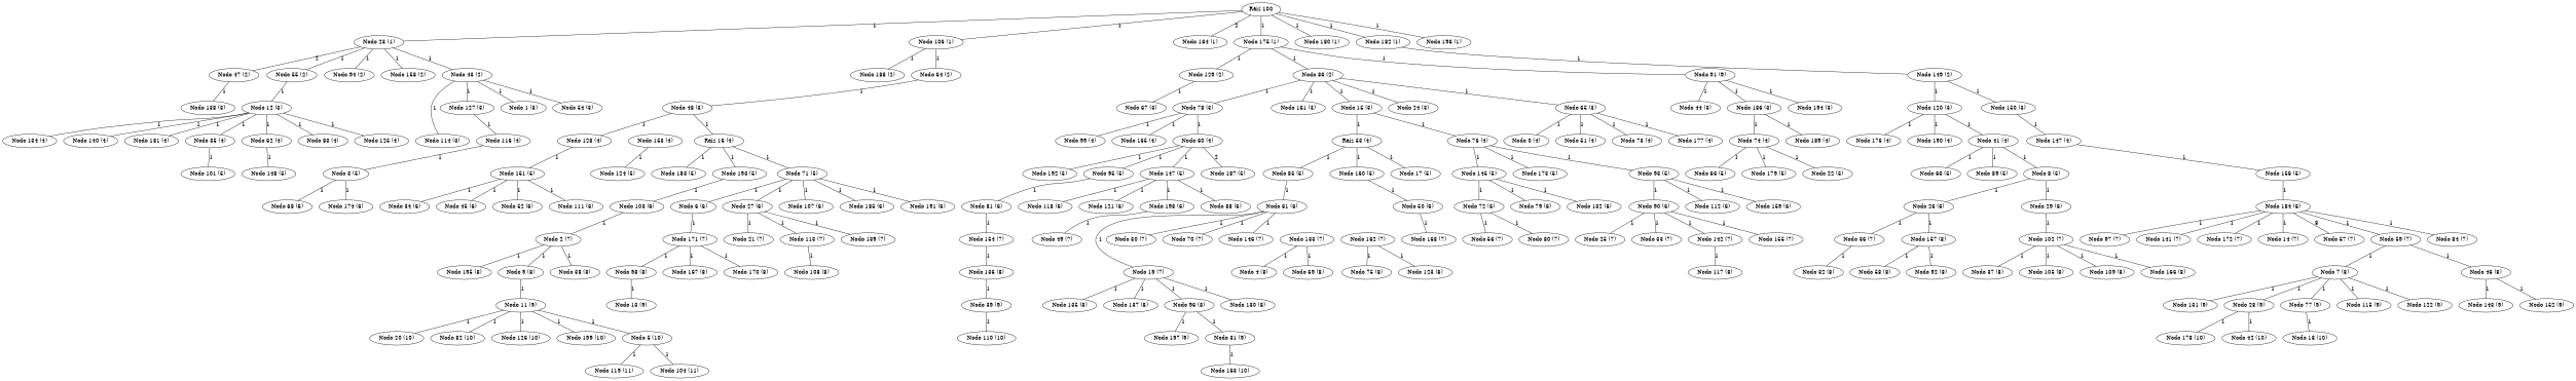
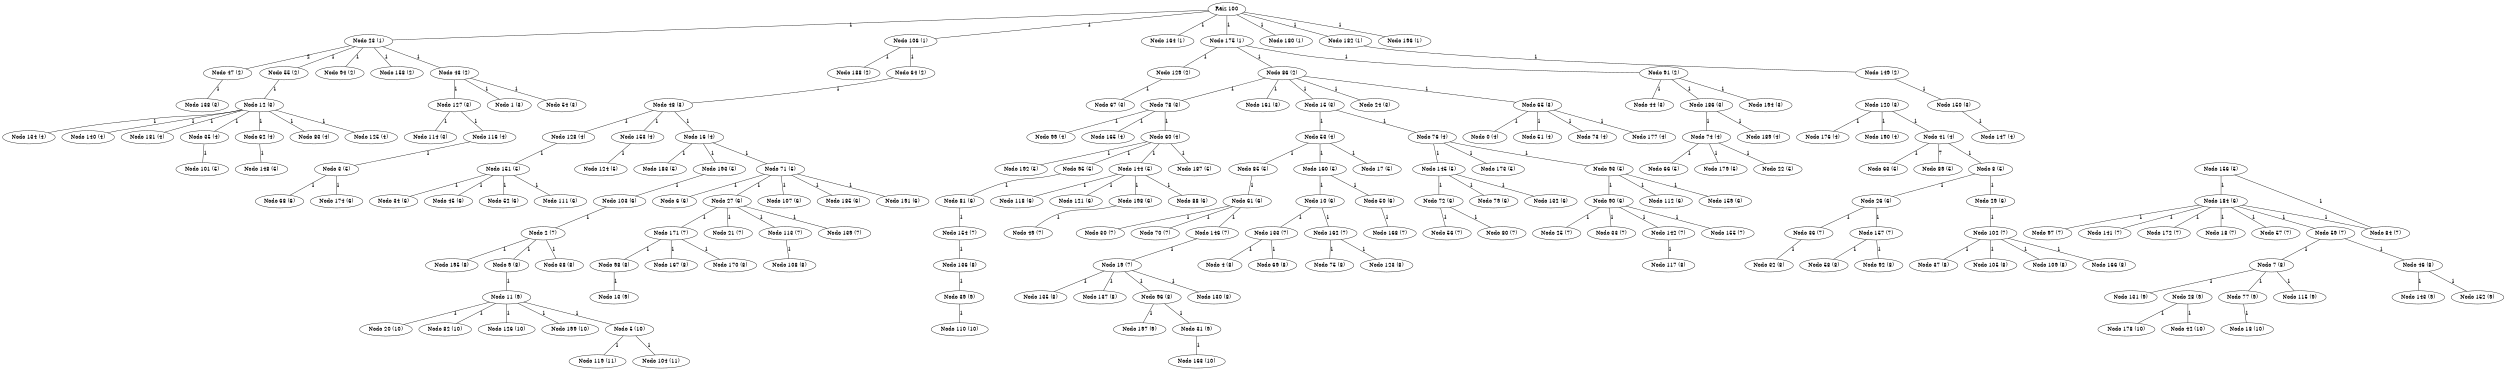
  graph {
    n1 [label="Raiz 100"]
    n2 [label="Nodo 23 (1)"]
    n3 [label="Nodo 106 (1)"]
    n4 [label="Nodo 164 (1)"]
    n5 [label="Nodo 175 (1)"]
    n6 [label="Nodo 180 (1)"]
    n7 [label="Nodo 182 (1)"]
    n8 [label="Nodo 196 (1)"]
    n9 [label="Nodo 43 (2)"]
    n10 [label="Nodo 47 (2)"]
    n11 [label="Nodo 55 (2)"]
    n12 [label="Nodo 94 (2)"]
    n13 [label="Nodo 158 (2)"]
    n14 [label="Nodo 64 (2)"]
    n15 [label="Nodo 188 (2)"]
    n16 [label="Nodo 86 (2)"]
-   n17 [label="Nodo 91 (9)"]
+   n17 [label="Nodo 91 (2)"]
    n18 [label="Nodo 129 (2)"]
    n19 [label="Nodo 149 (2)"]
    n20 [label="Nodo 1 (3)"]
    n21 [label="Nodo 54 (3)"]
    n22 [label="Nodo 114 (3)"]
    n23 [label="Nodo 127 (3)"]
    n24 [label="Nodo 138 (3)"]
    n25 [label="Nodo 12 (3)"]
    n26 [label="Nodo 48 (3)"]
    n27 [label="Nodo 15 (3)"]
    n28 [label="Nodo 24 (3)"]
    n29 [label="Nodo 65 (3)"]
    n30 [label="Nodo 78 (3)"]
    n31 [label="Nodo 161 (3)"]
    n32 [label="Nodo 44 (3)"]
    n33 [label="Nodo 186 (3)"]
    n34 [label="Nodo 194 (3)"]
    n35 [label="Nodo 67 (3)"]
    n36 [label="Nodo 120 (3)"]
    n37 [label="Nodo 150 (3)"]
    n38 [label="Nodo 116 (4)"]
    n39 [label="Nodo 35 (4)"]
    n40 [label="Nodo 62 (4)"]
    n41 [label="Nodo 83 (4)"]
    n42 [label="Nodo 125 (4)"]
    n43 [label="Nodo 134 (4)"]
    n44 [label="Nodo 140 (4)"]
    n45 [label="Nodo 181 (4)"]
-   n46 [label="Raiz 16 (4)"]
+   n46 [label="Nodo 16 (4)"]
    n47 [label="Nodo 128 (4)"]
    n48 [label="Nodo 153 (4)"]
-   n49 [label="Raiz 53 (4)"]
+   n49 [label="Nodo 53 (4)"]
    n50 [label="Nodo 76 (4)"]
    n51 [label="Nodo 0 (4)"]
    n52 [label="Nodo 51 (4)"]
    n53 [label="Nodo 73 (4)"]
    n54 [label="Nodo 177 (4)"]
    n55 [label="Nodo 60 (4)"]
    n56 [label="Nodo 99 (4)"]
    n57 [label="Nodo 165 (4)"]
    n58 [label="Nodo 74 (4)"]
    n59 [label="Nodo 189 (4)"]
    n60 [label="Nodo 41 (4)"]
    n61 [label="Nodo 176 (4)"]
    n62 [label="Nodo 190 (4)"]
    n63 [label="Nodo 147 (4)"]
    n64 [label="Nodo 3 (5)"]
    n65 [label="Nodo 101 (5)"]
    n66 [label="Nodo 148 (5)"]
    n67 [label="Nodo 71 (5)"]
    n68 [label="Nodo 183 (5)"]
    n69 [label="Nodo 193 (5)"]
    n70 [label="Nodo 151 (5)"]
    n71 [label="Nodo 124 (5)"]
    n72 [label="Nodo 17 (5)"]
    n73 [label="Nodo 85 (5)"]
    n74 [label="Nodo 160 (5)"]
    n75 [label="Nodo 93 (5)"]
    n76 [label="Nodo 145 (5)"]
    n77 [label="Nodo 173 (5)"]
    n78 [label="Nodo 95 (5)"]
-   n79 [label="Nodo 147 (5)"]
+   n79 [label="Nodo 144 (5)"]
    n80 [label="Nodo 187 (5)"]
    n81 [label="Nodo 192 (5)"]
    n82 [label="Nodo 22 (5)"]
    n83 [label="Nodo 66 (5)"]
    n84 [label="Nodo 179 (5)"]
    n85 [label="Nodo 8 (5)"]
    n86 [label="Nodo 63 (5)"]
    n87 [label="Nodo 89 (5)"]
    n88 [label="Nodo 156 (5)"]
    n89 [label="Nodo 68 (6)"]
    n90 [label="Nodo 174 (6)"]
    n91 [label="Nodo 6 (6)"]
    n92 [label="Nodo 27 (6)"]
    n93 [label="Nodo 107 (6)"]
    n94 [label="Nodo 185 (6)"]
    n95 [label="Nodo 191 (6)"]
    n96 [label="Nodo 103 (6)"]
    n97 [label="Nodo 34 (6)"]
    n98 [label="Nodo 45 (6)"]
    n99 [label="Nodo 52 (6)"]
    n100 [label="Nodo 111 (6)"]
    n101 [label="Nodo 61 (6)"]
+   n102 [label="Nodo 10 (6)"]
    n103 [label="Nodo 50 (6)"]
    n104 [label="Nodo 90 (6)"]
    n105 [label="Nodo 112 (6)"]
    n106 [label="Nodo 159 (6)"]
    n107 [label="Nodo 72 (6)"]
    n108 [label="Nodo 79 (6)"]
    n109 [label="Nodo 132 (6)"]
    n110 [label="Nodo 81 (6)"]
    n111 [label="Nodo 88 (6)"]
    n112 [label="Nodo 118 (6)"]
    n113 [label="Nodo 121 (6)"]
    n114 [label="Nodo 198 (6)"]
    n115 [label="Nodo 26 (6)"]
    n116 [label="Nodo 29 (6)"]
    n117 [label="Nodo 184 (6)"]
    n118 [label="Nodo 171 (7)"]
    n119 [label="Nodo 21 (7)"]
    n120 [label="Nodo 113 (7)"]
    n121 [label="Nodo 139 (7)"]
    n122 [label="Nodo 2 (7)"]
    n123 [label="Nodo 19 (7)"]
    n124 [label="Nodo 30 (7)"]
    n125 [label="Nodo 70 (7)"]
    n126 [label="Nodo 146 (7)"]
    n127 [label="Nodo 133 (7)"]
    n128 [label="Nodo 162 (7)"]
    n129 [label="Nodo 168 (7)"]
    n130 [label="Nodo 25 (7)"]
    n131 [label="Nodo 33 (7)"]
    n132 [label="Nodo 142 (7)"]
    n133 [label="Nodo 155 (7)"]
    n134 [label="Nodo 56 (7)"]
    n135 [label="Nodo 80 (7)"]
    n136 [label="Nodo 154 (7)"]
    n137 [label="Nodo 49 (7)"]
    n138 [label="Nodo 36 (7)"]
-   n139 [label="Nodo 157 (8)"]
+   n139 [label="Nodo 157 (7)"]
    n140 [label="Nodo 102 (7)"]
-   n141 [label="Nodo 14 (7)"]
+   n141 [label="Nodo 18 (7)"]
    n142 [label="Nodo 57 (7)"]
    n143 [label="Nodo 59 (7)"]
    n144 [label="Nodo 84 (7)"]
    n145 [label="Nodo 97 (7)"]
    n146 [label="Nodo 141 (7)"]
    n147 [label="Nodo 172 (7)"]
    n148 [label="Nodo 98 (8)"]
    n149 [label="Nodo 167 (8)"]
    n150 [label="Nodo 170 (8)"]
    n151 [label="Nodo 108 (8)"]
    n152 [label="Nodo 9 (8)"]
    n153 [label="Nodo 38 (8)"]
    n154 [label="Nodo 195 (8)"]
    n155 [label="Nodo 96 (8)"]
    n156 [label="Nodo 130 (8)"]
    n157 [label="Nodo 135 (8)"]
    n158 [label="Nodo 137 (8)"]
    n159 [label="Nodo 4 (8)"]
    n160 [label="Nodo 69 (8)"]
    n161 [label="Nodo 75 (8)"]
    n162 [label="Nodo 123 (8)"]
    n163 [label="Nodo 117 (8)"]
    n164 [label="Nodo 136 (8)"]
    n165 [label="Nodo 32 (8)"]
    n166 [label="Nodo 58 (8)"]
    n167 [label="Nodo 92 (8)"]
    n168 [label="Nodo 37 (8)"]
    n169 [label="Nodo 105 (8)"]
    n170 [label="Nodo 109 (8)"]
    n171 [label="Nodo 166 (8)"]
    n172 [label="Nodo 7 (8)"]
    n173 [label="Nodo 46 (8)"]
    n174 [label="Nodo 13 (9)"]
    n175 [label="Nodo 11 (9)"]
    n176 [label="Nodo 31 (9)"]
    n177 [label="Nodo 197 (9)"]
    n178 [label="Nodo 39 (9)"]
    n179 [label="Nodo 28 (9)"]
    n180 [label="Nodo 77 (9)"]
    n181 [label="Nodo 115 (9)"]
-   n182 [label="Nodo 122 (9)"]
    n183 [label="Nodo 131 (9)"]
    n184 [label="Nodo 143 (9)"]
    n185 [label="Nodo 152 (9)"]
    n186 [label="Nodo 5 (10)"]
    n187 [label="Nodo 20 (10)"]
    n188 [label="Nodo 82 (10)"]
    n189 [label="Nodo 126 (10)"]
    n190 [label="Nodo 199 (10)"]
    n191 [label="Nodo 163 (10)"]
    n192 [label="Nodo 110 (10)"]
    n193 [label="Nodo 42 (10)"]
    n194 [label="Nodo 178 (10)"]
    n195 [label="Nodo 18 (10)"]
    n196 [label="Nodo 104 (11)"]
    n197 [label="Nodo 119 (11)"]
    n1 -- n2 [label=1]
    n1 -- n3 [label=1]
-   n1 -- n4 [label=2]
+   n1 -- n4 [label=1]
    n1 -- n5 [label=1]
    n1 -- n6 [label=1]
    n1 -- n7 [label=1]
    n1 -- n8 [label=1]
    n2 -- n9 [label=1]
    n2 -- n10 [label=2]
    n2 -- n11 [label=1]
    n2 -- n12 [label=1]
    n2 -- n13 [label=1]
    n3 -- n14 [label=1]
    n3 -- n15 [label=1]
    n5 -- n16 [label=1]
    n5 -- n17 [label=1]
    n5 -- n18 [label=1]
    n7 -- n19 [label=1]
    n9 -- n20 [label=1]
    n9 -- n21 [label=1]
-   n9 -- n22 [label=1]
+   n23 -- n22 [label=1]
    n9 -- n23 [label=1]
    n10 -- n24 [label=1]
    n11 -- n25 [label=1]
    n14 -- n26 [label=1]
    n16 -- n27 [label=1]
    n16 -- n28 [label=1]
    n16 -- n29 [label=1]
    n16 -- n30 [label=1]
    n16 -- n31 [label=1]
    n17 -- n32 [label=1]
    n17 -- n33 [label=1]
    n17 -- n34 [label=1]
    n18 -- n35 [label=1]
-   n19 -- n36 [label=1]
    n19 -- n37 [label=1]
    n23 -- n38 [label=1]
    n25 -- n39 [label=1]
    n25 -- n40 [label=1]
    n25 -- n41 [label=1]
    n25 -- n42 [label=1]
    n25 -- n43 [label=1]
    n25 -- n44 [label=1]
    n25 -- n45 [label=1]
    n26 -- n46 [label=1]
    n26 -- n47 [label=1]
+   n26 -- n48 [label=1]
    n27 -- n49 [label=1]
    n27 -- n50 [label=1]
    n29 -- n51 [label=1]
    n29 -- n52 [label=1]
    n29 -- n53 [label=1]
    n29 -- n54 [label=1]
    n30 -- n55 [label=1]
    n30 -- n56 [label=1]
    n30 -- n57 [label=1]
    n33 -- n58 [label=1]
    n33 -- n59 [label=1]
    n36 -- n60 [label=1]
    n36 -- n61 [label=1]
    n36 -- n62 [label=1]
    n37 -- n63 [label=1]
    n38 -- n64 [label=1]
    n39 -- n65 [label=1]
    n40 -- n66 [label=1]
    n46 -- n67 [label=1]
    n46 -- n68 [label=1]
    n46 -- n69 [label=1]
    n47 -- n70 [label=1]
    n48 -- n71 [label=1]
    n49 -- n72 [label=1]
    n49 -- n73 [label=1]
    n49 -- n74 [label=1]
    n50 -- n75 [label=1]
    n50 -- n76 [label=1]
    n50 -- n77 [label=1]
    n55 -- n78 [label=1]
    n55 -- n79 [label=1]
-   n55 -- n80 [label=2]
+   n55 -- n80 [label=1]
    n55 -- n81 [label=1]
    n58 -- n82 [label=1]
    n58 -- n83 [label=1]
    n58 -- n84 [label=1]
    n60 -- n85 [label=1]
    n60 -- n86 [label=1]
-   n60 -- n87 [label=1]
-   n63 -- n88 [label=1]
+   n60 -- n87 [label=7]
+   n144 -- n88 [label=1]
    n64 -- n89 [label=1]
    n64 -- n90 [label=1]
    n67 -- n91 [label=1]
    n67 -- n92 [label=1]
    n67 -- n93 [label=1]
    n67 -- n94 [label=1]
    n67 -- n95 [label=1]
    n69 -- n96 [label=1]
    n70 -- n97 [label=1]
    n70 -- n98 [label=1]
    n70 -- n99 [label=1]
    n70 -- n100 [label=1]
    n73 -- n101 [label=1]
+   n74 -- n102 [label=1]
    n74 -- n103 [label=1]
    n75 -- n104 [label=1]
    n75 -- n105 [label=1]
    n75 -- n106 [label=1]
    n76 -- n107 [label=1]
    n76 -- n108 [label=1]
    n76 -- n109 [label=1]
    n78 -- n110 [label=1]
    n79 -- n111 [label=1]
    n79 -- n112 [label=1]
    n79 -- n113 [label=1]
    n79 -- n114 [label=1]
    n85 -- n115 [label=1]
    n85 -- n116 [label=1]
    n88 -- n117 [label=1]
-   n91 -- n118 [label=1]
+   n92 -- n118 [label=1]
    n92 -- n119 [label=1]
    n92 -- n120 [label=1]
    n92 -- n121 [label=1]
    n96 -- n122 [label=1]
-   n101 -- n123 [label=1]
+   n126 -- n123 [label=1]
    n101 -- n124 [label=1]
    n101 -- n125 [label=1]
    n101 -- n126 [label=1]
+   n102 -- n127 [label=1]
+   n102 -- n128 [label=1]
    n103 -- n129 [label=1]
    n104 -- n130 [label=1]
    n104 -- n131 [label=1]
    n104 -- n132 [label=1]
    n104 -- n133 [label=1]
    n107 -- n134 [label=1]
    n107 -- n135 [label=1]
    n110 -- n136 [label=1]
    n114 -- n137 [label=1]
    n115 -- n138 [label=1]
    n115 -- n139 [label=1]
    n116 -- n140 [label=1]
    n117 -- n141 [label=1]
-   n117 -- n142 [label=8]
+   n117 -- n142 [label=1]
    n117 -- n143 [label=1]
    n117 -- n144 [label=1]
    n117 -- n145 [label=1]
    n117 -- n146 [label=1]
    n117 -- n147 [label=1]
    n118 -- n148 [label=1]
    n118 -- n149 [label=1]
    n118 -- n150 [label=1]
    n120 -- n151 [label=1]
    n122 -- n152 [label=1]
    n122 -- n153 [label=1]
    n122 -- n154 [label=1]
    n123 -- n155 [label=1]
    n123 -- n156 [label=1]
    n123 -- n157 [label=1]
    n123 -- n158 [label=1]
    n127 -- n159 [label=1]
    n127 -- n160 [label=1]
    n128 -- n161 [label=1]
    n128 -- n162 [label=1]
    n132 -- n163 [label=1]
    n136 -- n164 [label=1]
    n138 -- n165 [label=1]
    n139 -- n166 [label=1]
    n139 -- n167 [label=1]
    n140 -- n168 [label=1]
    n140 -- n169 [label=1]
    n140 -- n170 [label=1]
    n140 -- n171 [label=1]
    n143 -- n172 [label=1]
    n143 -- n173 [label=1]
    n148 -- n174 [label=1]
    n152 -- n175 [label=1]
    n155 -- n176 [label=1]
    n155 -- n177 [label=1]
    n164 -- n178 [label=1]
-   n172 -- n179 [label=1]
    n172 -- n180 [label=1]
    n172 -- n181 [label=1]
-   n172 -- n182 [label=1]
    n172 -- n183 [label=1]
    n173 -- n184 [label=1]
    n173 -- n185 [label=1]
    n175 -- n186 [label=1]
    n175 -- n187 [label=1]
    n175 -- n188 [label=1]
    n175 -- n189 [label=1]
    n175 -- n190 [label=1]
    n176 -- n191 [label=1]
    n178 -- n192 [label=1]
    n179 -- n193 [label=1]
    n179 -- n194 [label=1]
    n180 -- n195 [label=1]
    n186 -- n196 [label=1]
    n186 -- n197 [label=1]
  }
